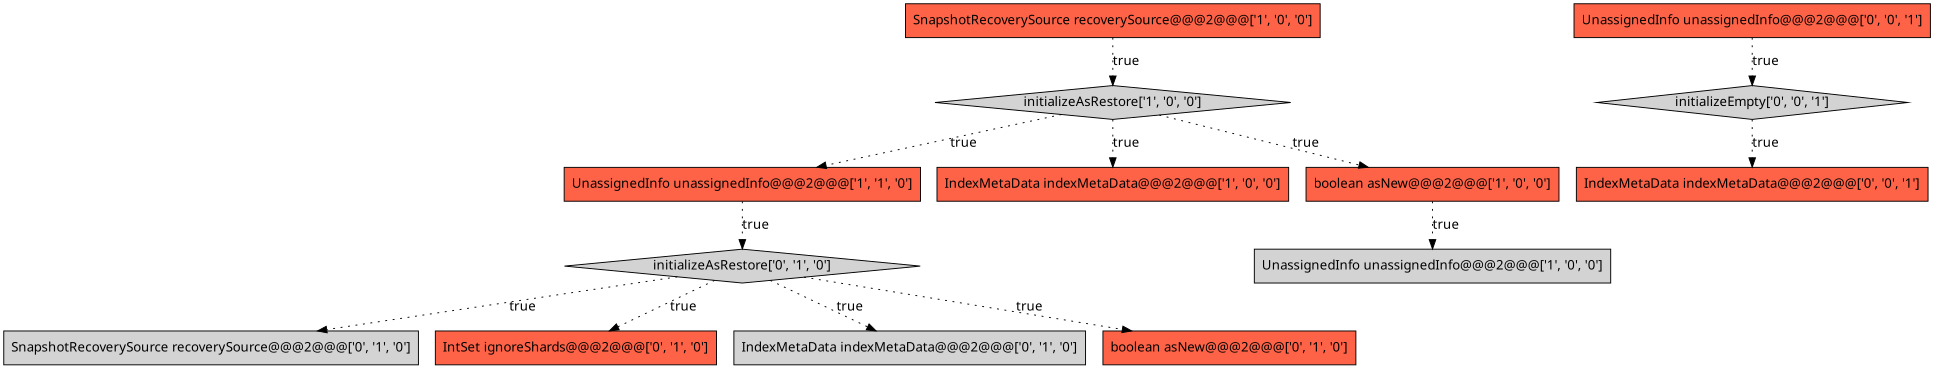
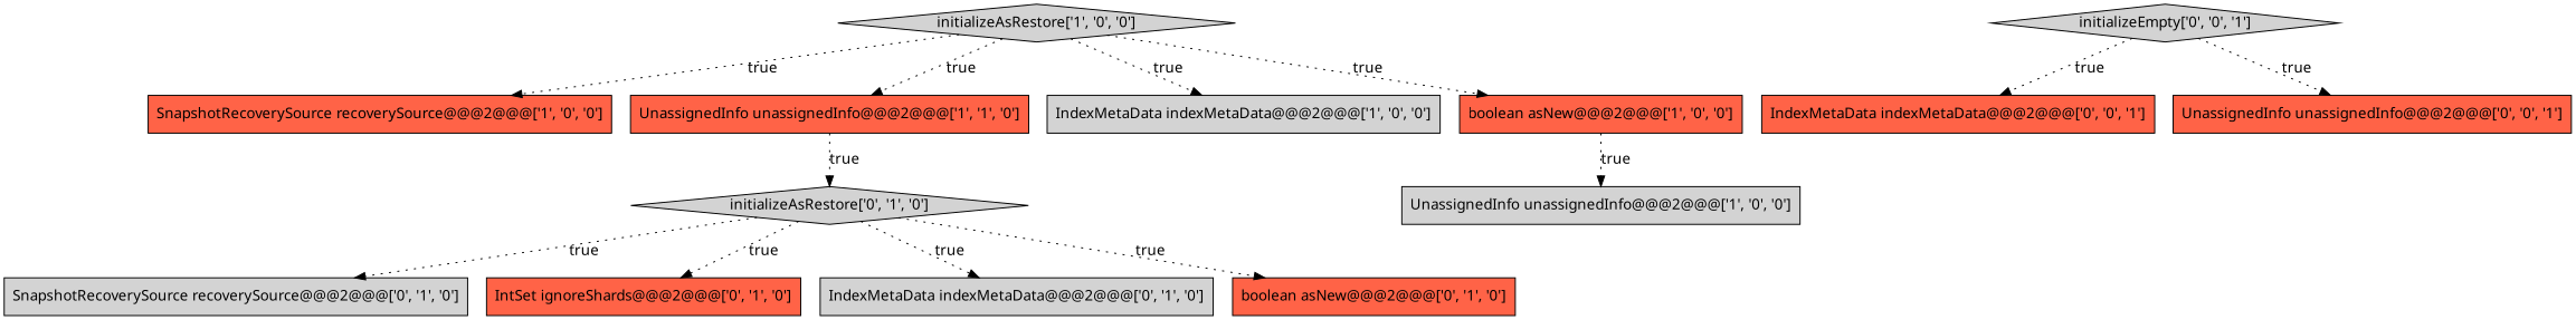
  digraph {
    fontname="Noto Sans"
    node [fillcolor=tomato fontname="Noto Sans" shape=box style=filled]
    edge [fontname="Noto Sans" style=dotted]
    n1 [fillcolor=lightgray label="SnapshotRecoverySource recoverySource@@@2@@@['0', '1', '0']"]
    n2 [fillcolor=lightgray label="UnassignedInfo unassignedInfo@@@2@@@['1', '0', '0']"]
    n3 [label="SnapshotRecoverySource recoverySource@@@2@@@['1', '0', '0']"]
    n4 [fillcolor=lightgray label="initializeAsRestore['0', '1', '0']" shape=diamond]
    n5 [label="IntSet ignoreShards@@@2@@@['0', '1', '0']"]
    n6 [fillcolor=lightgray label="IndexMetaData indexMetaData@@@2@@@['0', '1', '0']"]
    n7 [label="boolean asNew@@@2@@@['0', '1', '0']"]
    n8 [label="UnassignedInfo unassignedInfo@@@2@@@['1', '1', '0']"]
    n9 [label="IndexMetaData indexMetaData@@@2@@@['0', '0', '1']"]
    n10 [fillcolor=lightgray label="initializeAsRestore['1', '0', '0']" shape=diamond]
-   n11 [label="IndexMetaData indexMetaData@@@2@@@['1', '0', '0']"]
+   n11 [fillcolor=lightgray label="IndexMetaData indexMetaData@@@2@@@['1', '0', '0']"]
    n12 [label="boolean asNew@@@2@@@['1', '0', '0']"]
    n13 [label="UnassignedInfo unassignedInfo@@@2@@@['0', '0', '1']"]
    n14 [fillcolor=lightgray label="initializeEmpty['0', '0', '1']" shape=diamond]
    n4 -> n1 [label=true]
    n4 -> n5 [label=true]
    n4 -> n6 [label=true]
    n4 -> n7 [label=true]
    n8 -> n4 [label=true]
-   n3 -> n10 [label=true]
+   n10 -> n3 [label=true]
    n10 -> n8 [label=true]
    n10 -> n11 [label=true]
    n10 -> n12 [label=true]
    n12 -> n2 [label=true]
    n14 -> n9 [label=true]
-   n13 -> n14 [label=true]
+   n14 -> n13 [label=true]
  }
